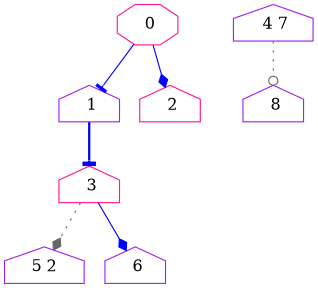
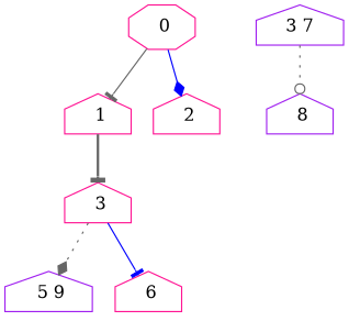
  digraph {
    node [color=purple shape=house]
    edge [arrowhead=tee color=gray40 style=solid]
    " 0" [color=deeppink shape=octagon]
-   " 1"
+   " 1" [color=deeppink]
    " 2" [color=deeppink]
    " 3" [color=deeppink]
-   " 5 9" [label="5 2"]
-   " 6"
-   " 4 7"
+   " 5 9"
+   " 6" [color=deeppink]
+   " 4 7" [label="3 7"]
    " 8"
-   " 0" -> " 1" [color=blue]
+   " 0" -> " 1"
    " 0" -> " 2" [arrowhead=diamond color=blue]
-   " 1" -> " 3" [color=blue style=bold]
+   " 1" -> " 3" [style=bold]
    " 3" -> " 5 9" [arrowhead=diamond style=dotted]
-   " 3" -> " 6" [arrowhead=diamond color=blue]
+   " 3" -> " 6" [color=blue]
    " 4 7" -> " 8" [arrowhead=odot style=dotted]
  }
